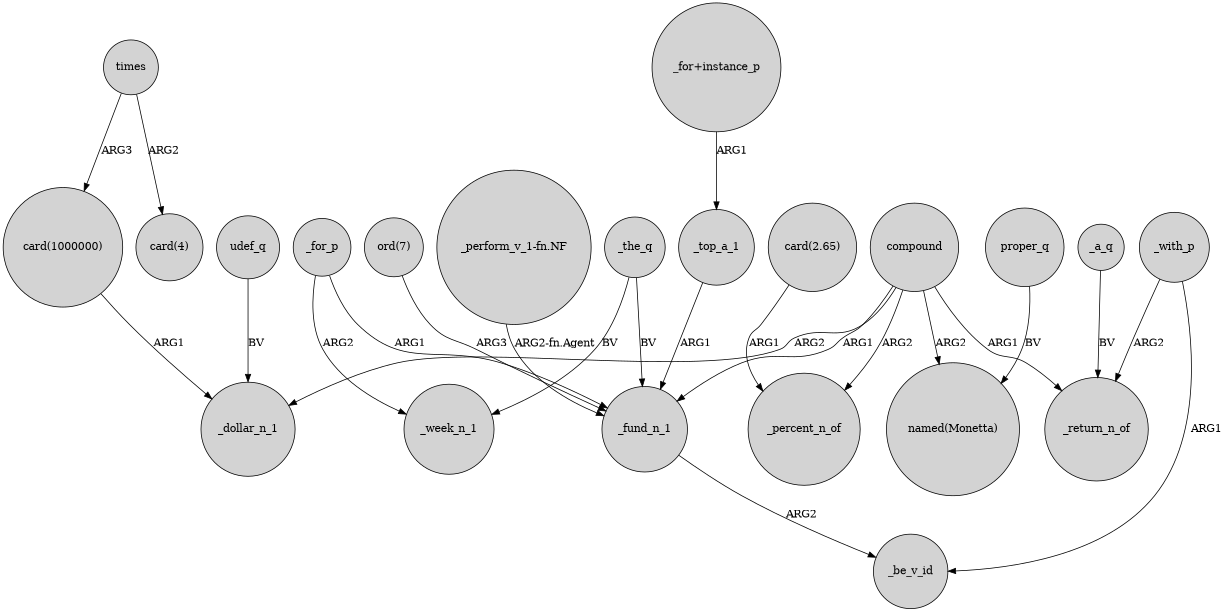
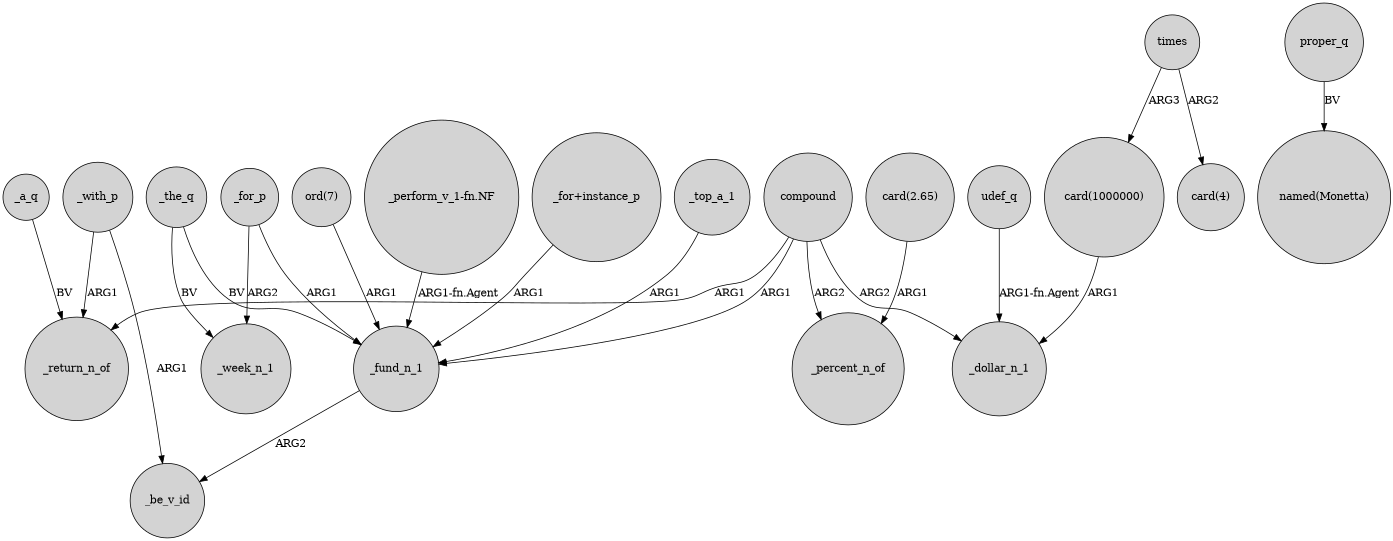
  digraph {
    node [shape=circle style=filled]
    "card(1000000)"
    _dollar_n_1
    _for_p
    _fund_n_1
    _week_n_1
    _be_v_id
    "card(2.65)"
    _percent_n_of
    "ord(7)"
    "_perform_v_1-fn.NF"
    compound
    _return_n_of
    "named(Monetta)"
    _the_q
    _a_q
    "_for+instance_p"
    times
    "card(4)"
    _with_p
    proper_q
    udef_q
    _top_a_1
    "card(1000000)" -> _dollar_n_1 [label=ARG1]
    _for_p -> _fund_n_1 [label=ARG1]
    _for_p -> _week_n_1 [label=ARG2]
    _fund_n_1 -> _be_v_id [label=ARG2]
    "card(2.65)" -> _percent_n_of [label=ARG1]
-   "ord(7)" -> _fund_n_1 [label=ARG3]
-   "_perform_v_1-fn.NF" -> _fund_n_1 [label="ARG2-fn.Agent"]
+   "ord(7)" -> _fund_n_1 [label=ARG1]
+   "_perform_v_1-fn.NF" -> _fund_n_1 [label="ARG1-fn.Agent"]
    compound -> _dollar_n_1 [label=ARG2]
    compound -> _fund_n_1 [label=ARG1]
    compound -> _percent_n_of [label=ARG2]
    compound -> _return_n_of [label=ARG1]
-   compound -> "named(Monetta)" [label=ARG2]
    _the_q -> _fund_n_1 [label=BV]
    _the_q -> _week_n_1 [label=BV]
    _a_q -> _return_n_of [label=BV]
-   "_for+instance_p" -> _top_a_1 [label=ARG1]
+   "_for+instance_p" -> _fund_n_1 [label=ARG1]
    times -> "card(1000000)" [label=ARG3]
    times -> "card(4)" [label=ARG2]
    _with_p -> _be_v_id [label=ARG1]
-   _with_p -> _return_n_of [label=ARG2]
+   _with_p -> _return_n_of [label=ARG1]
    proper_q -> "named(Monetta)" [label=BV]
-   udef_q -> _dollar_n_1 [label=BV]
+   udef_q -> _dollar_n_1 [label="ARG1-fn.Agent"]
    _top_a_1 -> _fund_n_1 [label=ARG1]
  }
